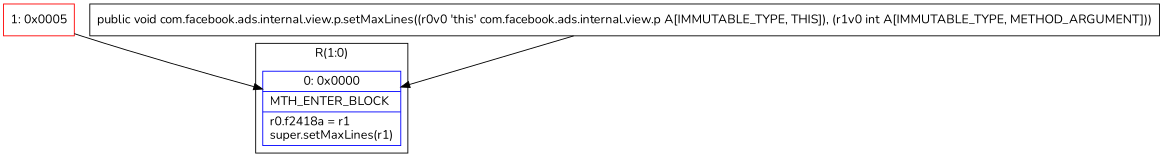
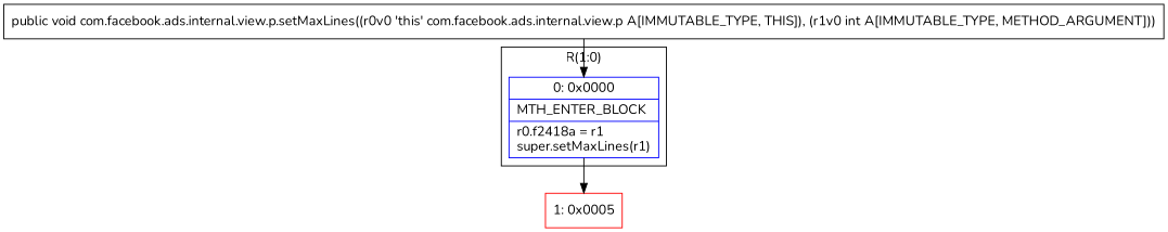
  digraph {
    fontname=Nunito
    node [shape=record fontname=Nunito]
    edge [fontname=Nunito]
    n1 [color=blue label="{0\:\ 0x0000|MTH_ENTER_BLOCK\l|r0.f2418a = r1\lsuper.setMaxLines(r1)\l}"]
    n2 [color=red label="{1\:\ 0x0005}"]
    n3 [label="{public void com.facebook.ads.internal.view.p.setMaxLines((r0v0 'this' com.facebook.ads.internal.view.p A[IMMUTABLE_TYPE, THIS]), (r1v0 int A[IMMUTABLE_TYPE, METHOD_ARGUMENT])) }"]
    subgraph cluster_1 {
      label="R(1:0)"
      n1
    }
-   n2 -> n1
+   n1 -> n2
    n3 -> n1
  }
